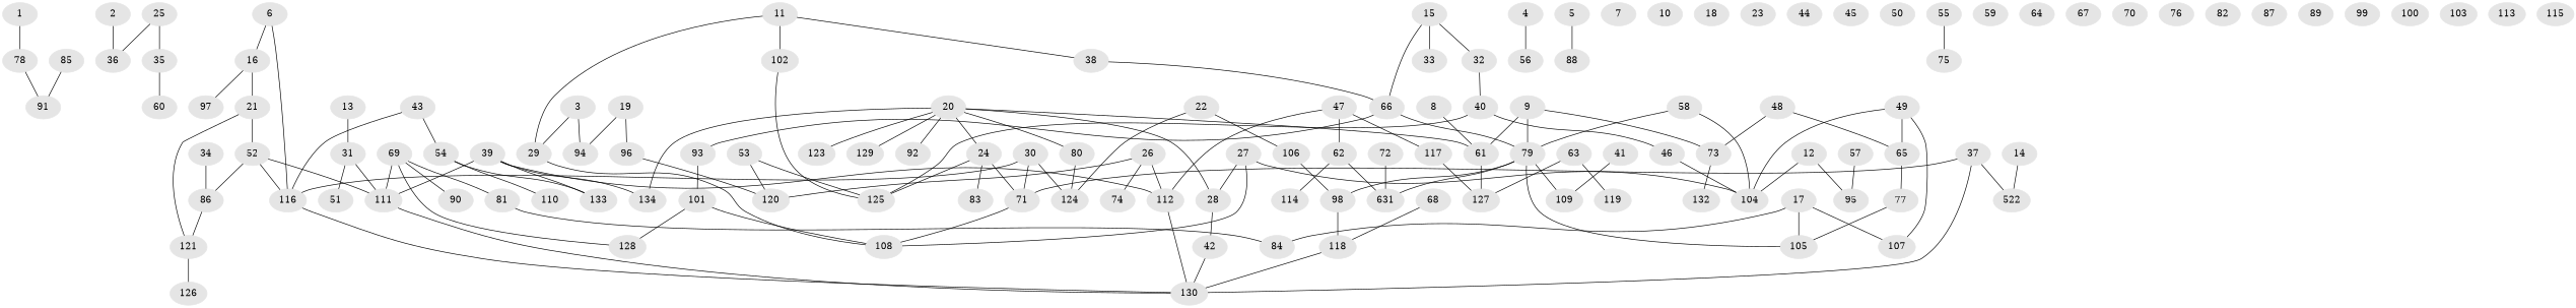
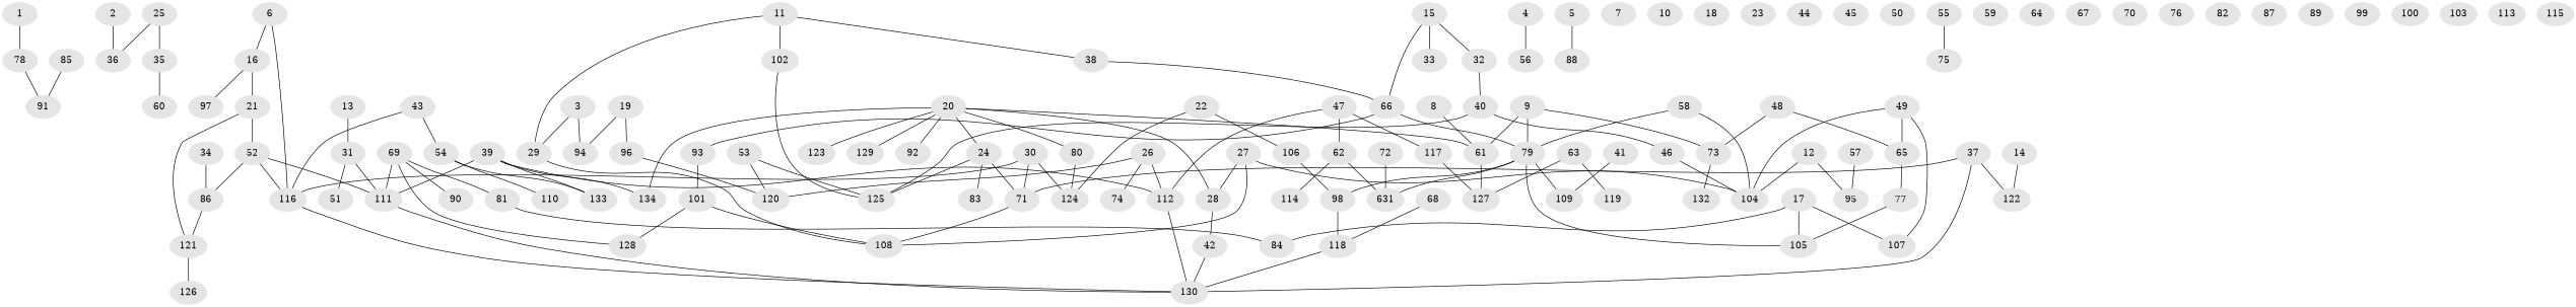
  graph {
    node [color=gray90 style=filled]
    1
    78
    91
    2
    36
    3
    29
    94
    108
    4
    56
    5
    88
    6
    16
    116
    21
    97
    130
    7
    8
    61
    127
    9
    73
    79
    132
    105
    109
    n30 [label=631]
    98
    10
    11
    38
    102
    66
    125
    12
    95
    104
    13
    31
    51
    111
    14
-   122 [label=522]
+   122
    15
    32
    33
    40
    93
    52
    121
    17
    84
    107
    18
    19
    96
    120
    20
    24
    28
    80
    92
    123
    129
    134
    71
    83
    42
    124
    86
    126
    22
    106
    23
    25
    35
    60
    26
    74
    112
    27
    30
    46
    34
    37
    39
    133
    41
    43
    54
    110
    44
    45
    47
    62
    117
    114
    48
    65
    77
    49
    50
    53
    55
    75
    57
    58
    59
    63
    119
    64
    101
    67
    68
    118
    69
    81
    90
    128
    70
    72
    76
    82
    85
    87
    89
    99
    100
    103
    113
    115
    1 -- 78
    78 -- 91
    2 -- 36
    3 -- 29
    3 -- 94
    29 -- 108
    4 -- 56
    5 -- 88
    6 -- 16
    6 -- 116
    16 -- 21
    16 -- 97
    116 -- 130
    21 -- 52
    21 -- 121
    8 -- 61
    61 -- 127
    9 -- 61
    9 -- 73
    9 -- 79
    73 -- 132
    79 -- 105
    79 -- 109
    79 -- n30
    79 -- 98
    98 -- 118
    11 -- 29
    11 -- 38
    11 -- 102
    38 -- 66
    102 -- 125
    66 -- 79
    66 -- 93
    12 -- 95
    12 -- 104
    13 -- 31
    31 -- 51
    31 -- 111
    111 -- 130
    14 -- 122
    15 -- 66
    15 -- 32
    15 -- 33
    32 -- 40
    40 -- 125
    40 -- 46
    93 -- 101
    52 -- 116
    52 -- 111
    52 -- 86
    121 -- 126
    17 -- 105
    17 -- 84
    17 -- 107
    19 -- 94
    19 -- 96
    96 -- 120
    20 -- 61
    20 -- 24
    20 -- 28
    20 -- 80
    20 -- 92
    20 -- 123
    20 -- 129
    20 -- 134
    24 -- 125
    24 -- 71
    24 -- 83
    28 -- 42
    80 -- 124
    71 -- 108
    42 -- 130
    86 -- 121
    22 -- 124
    22 -- 106
    106 -- 98
    25 -- 36
    25 -- 35
    35 -- 60
    26 -- 120
    26 -- 74
    26 -- 112
    112 -- 130
    27 -- 108
    27 -- 104
    27 -- 28
    30 -- 116
    30 -- 71
    30 -- 124
    46 -- 104
    34 -- 86
    37 -- 130
    37 -- 122
    37 -- 71
    39 -- 111
    39 -- 134
    39 -- 112
    39 -- 133
    41 -- 109
    43 -- 116
    43 -- 54
    54 -- 133
    54 -- 110
    47 -- 112
    47 -- 62
    47 -- 117
    62 -- n30
    62 -- 114
    117 -- 127
    48 -- 73
    48 -- 65
    65 -- 77
    77 -- 105
    49 -- 104
    49 -- 107
    49 -- 65
    53 -- 125
    53 -- 120
    55 -- 75
    57 -- 95
    58 -- 79
    58 -- 104
    63 -- 127
    63 -- 119
    101 -- 108
    101 -- 128
    68 -- 118
    118 -- 130
    69 -- 111
    69 -- 81
    69 -- 90
    69 -- 128
    81 -- 84
    72 -- n30
    85 -- 91
  }
